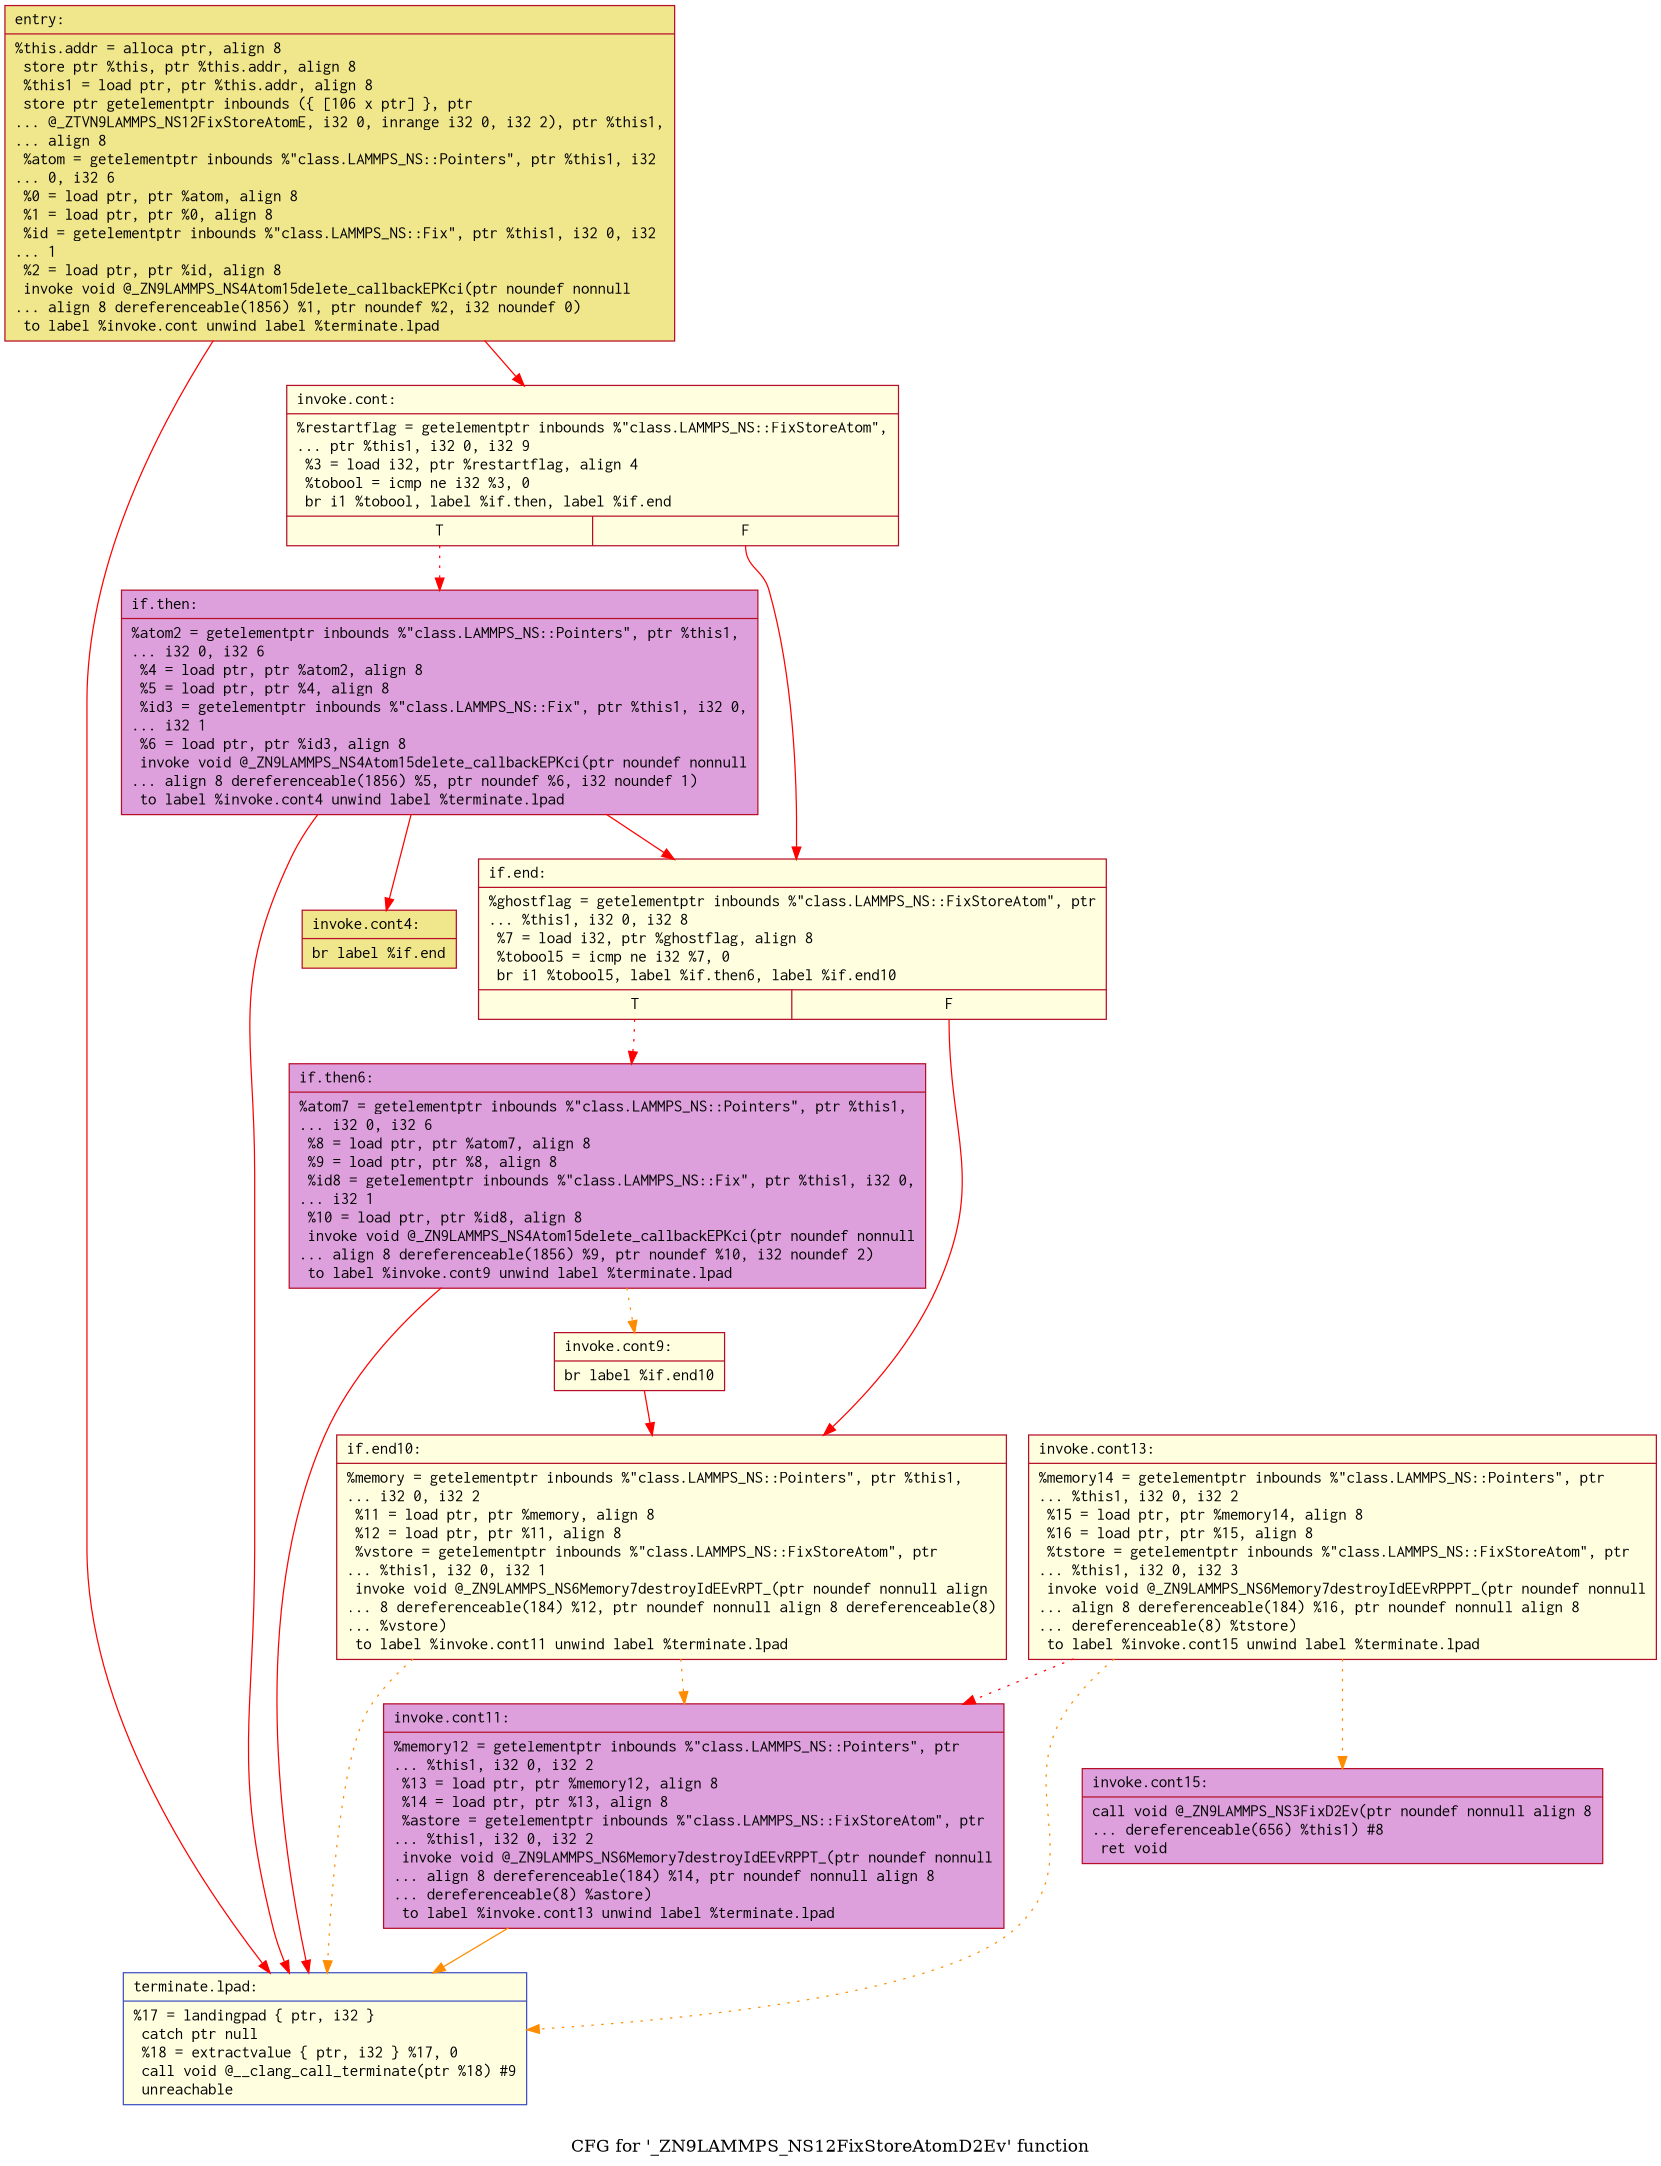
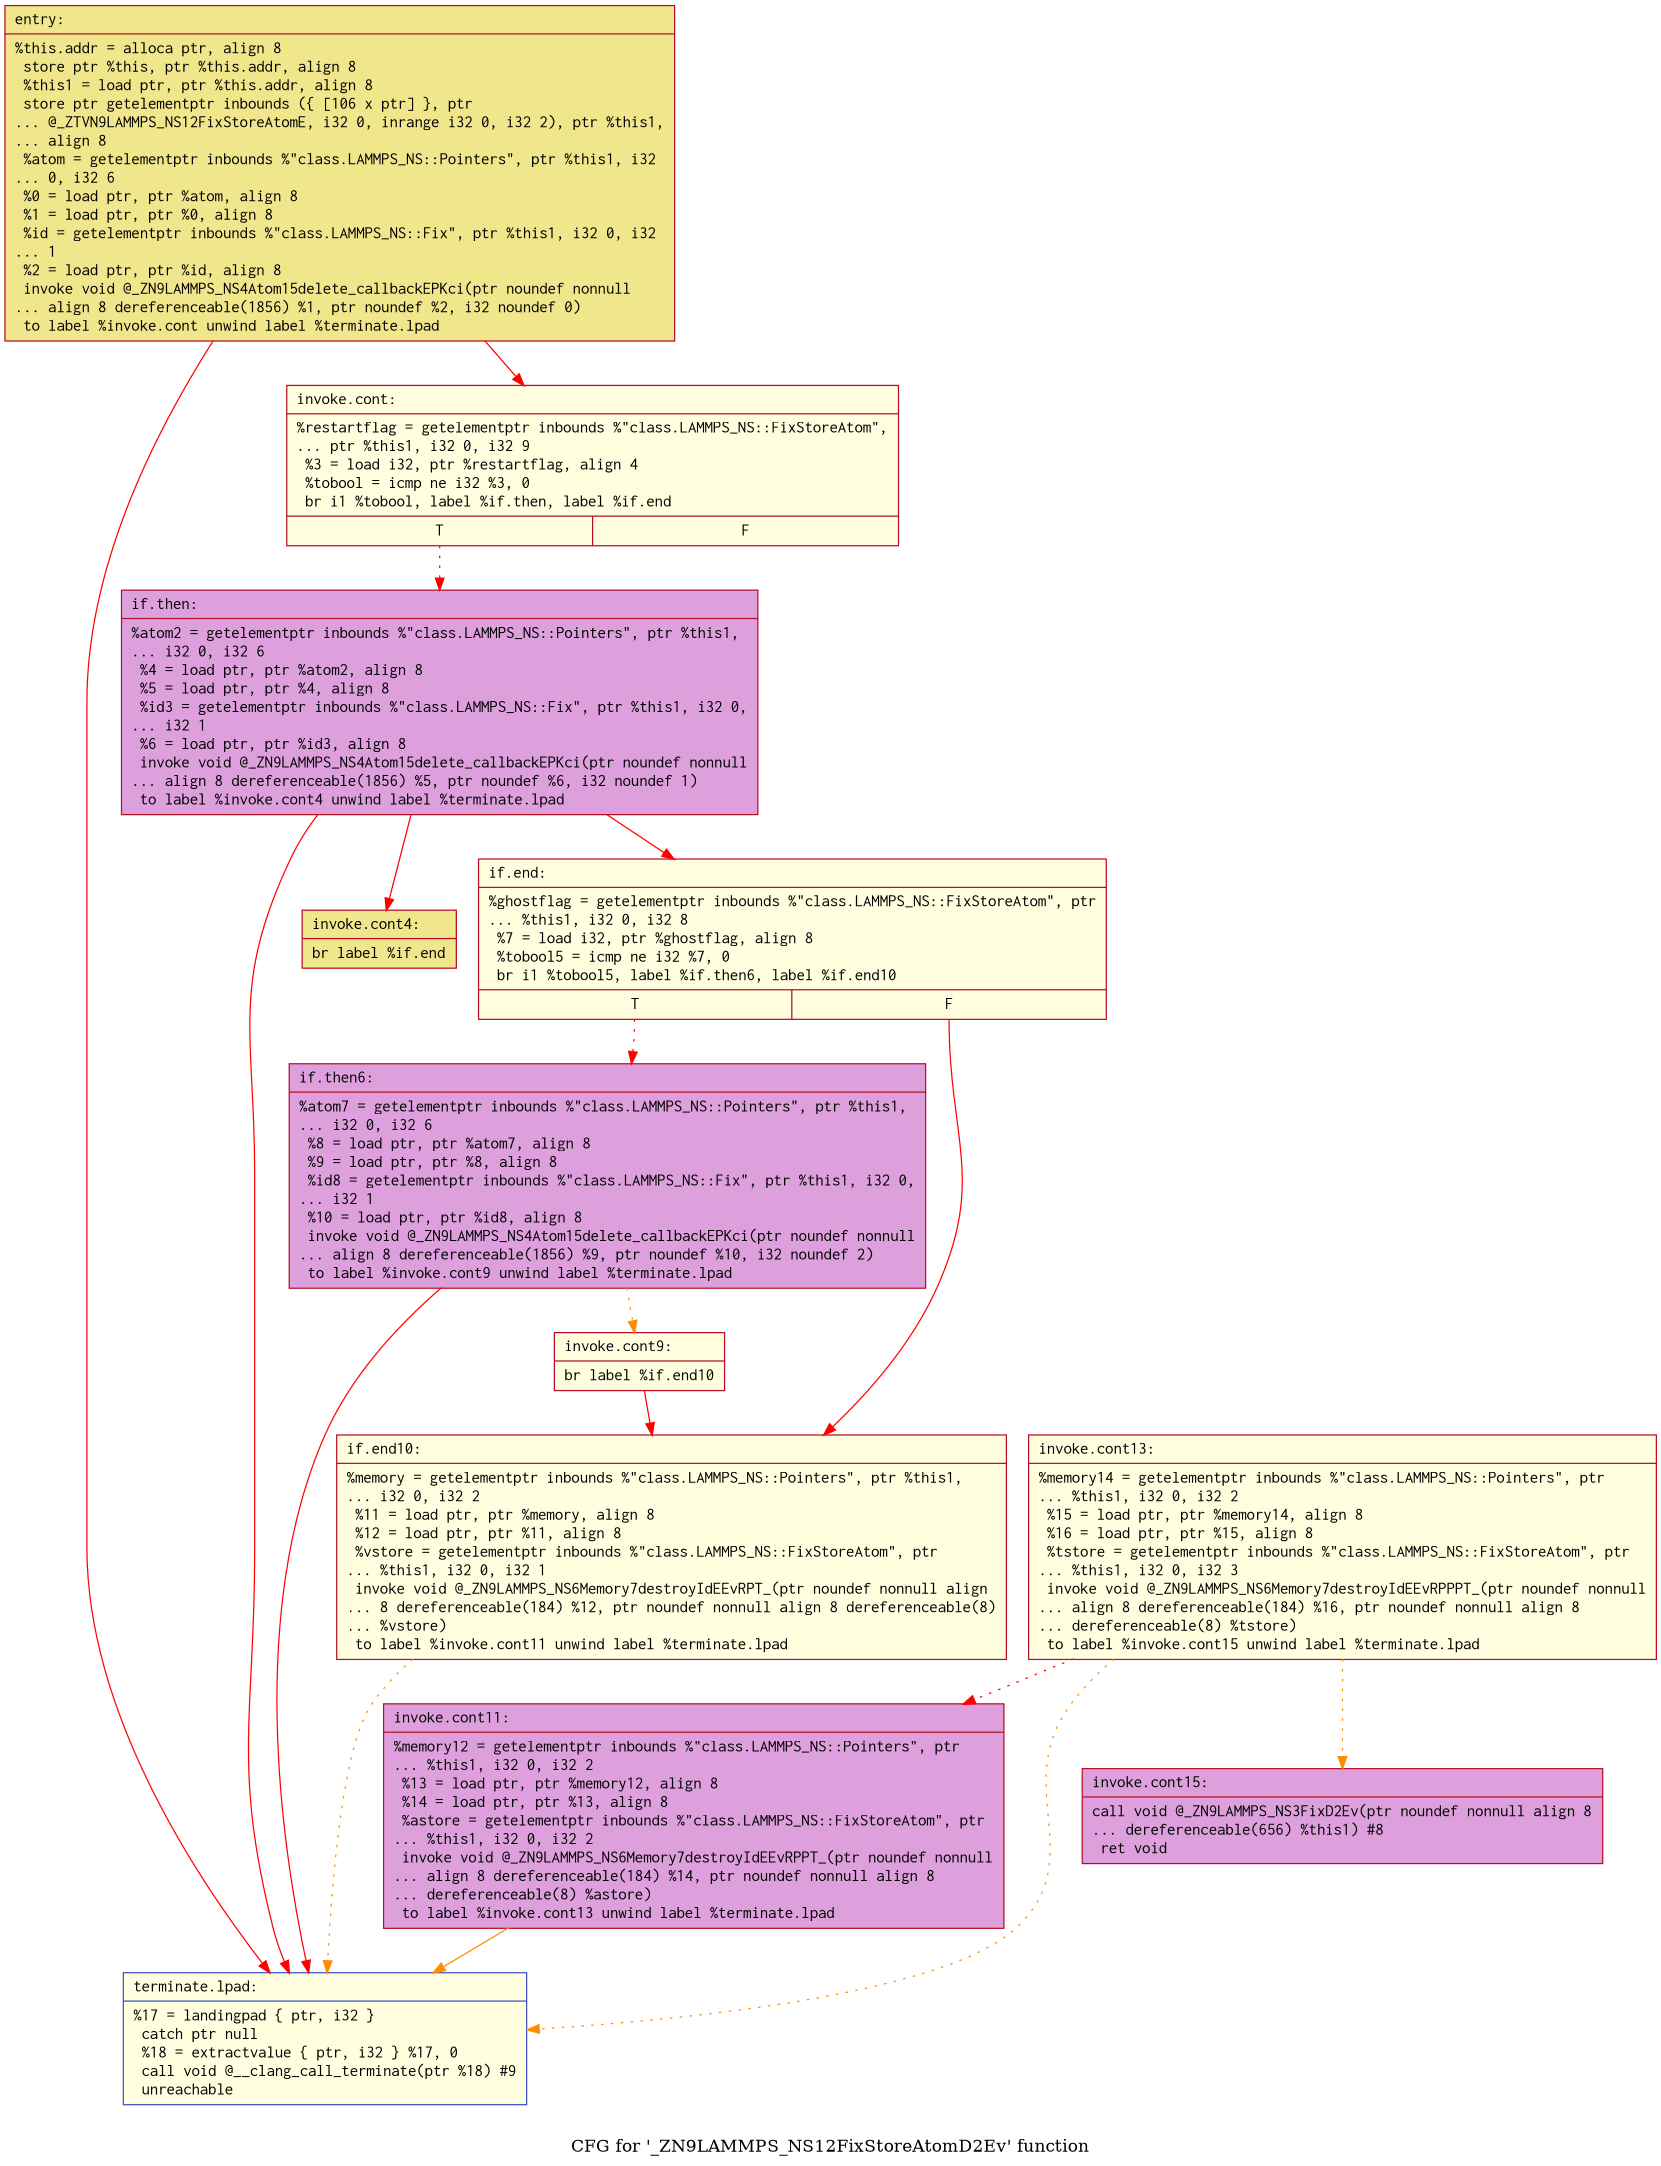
  digraph {
    label="CFG for '_ZN9LAMMPS_NS12FixStoreAtomD2Ev' function"
    node [color="#b70d28ff" fillcolor=lightyellow fontname=Courier shape=record style=filled]
    edge [color=red style=solid]
    n1 [fillcolor=khaki label="{entry:\l|  %this.addr = alloca ptr, align 8\l  store ptr %this, ptr %this.addr, align 8\l  %this1 = load ptr, ptr %this.addr, align 8\l  store ptr getelementptr inbounds (\{ [106 x ptr] \}, ptr\l... @_ZTVN9LAMMPS_NS12FixStoreAtomE, i32 0, inrange i32 0, i32 2), ptr %this1,\l... align 8\l  %atom = getelementptr inbounds %\"class.LAMMPS_NS::Pointers\", ptr %this1, i32\l... 0, i32 6\l  %0 = load ptr, ptr %atom, align 8\l  %1 = load ptr, ptr %0, align 8\l  %id = getelementptr inbounds %\"class.LAMMPS_NS::Fix\", ptr %this1, i32 0, i32\l... 1\l  %2 = load ptr, ptr %id, align 8\l  invoke void @_ZN9LAMMPS_NS4Atom15delete_callbackEPKci(ptr noundef nonnull\l... align 8 dereferenceable(1856) %1, ptr noundef %2, i32 noundef 0)\l          to label %invoke.cont unwind label %terminate.lpad\l}"]
    n2 [label="{invoke.cont:\l|  %restartflag = getelementptr inbounds %\"class.LAMMPS_NS::FixStoreAtom\",\l... ptr %this1, i32 0, i32 9\l  %3 = load i32, ptr %restartflag, align 4\l  %tobool = icmp ne i32 %3, 0\l  br i1 %tobool, label %if.then, label %if.end\l|{<s0>T|<s1>F}}"]
    n3 [color="#3d50c3ff" label="{terminate.lpad:\l|  %17 = landingpad \{ ptr, i32 \}\l          catch ptr null\l  %18 = extractvalue \{ ptr, i32 \} %17, 0\l  call void @__clang_call_terminate(ptr %18) #9\l  unreachable\l}"]
    n4 [fillcolor=plum label="{if.then:\l|  %atom2 = getelementptr inbounds %\"class.LAMMPS_NS::Pointers\", ptr %this1,\l... i32 0, i32 6\l  %4 = load ptr, ptr %atom2, align 8\l  %5 = load ptr, ptr %4, align 8\l  %id3 = getelementptr inbounds %\"class.LAMMPS_NS::Fix\", ptr %this1, i32 0,\l... i32 1\l  %6 = load ptr, ptr %id3, align 8\l  invoke void @_ZN9LAMMPS_NS4Atom15delete_callbackEPKci(ptr noundef nonnull\l... align 8 dereferenceable(1856) %5, ptr noundef %6, i32 noundef 1)\l          to label %invoke.cont4 unwind label %terminate.lpad\l}"]
    n5 [label="{if.end:\l|  %ghostflag = getelementptr inbounds %\"class.LAMMPS_NS::FixStoreAtom\", ptr\l... %this1, i32 0, i32 8\l  %7 = load i32, ptr %ghostflag, align 8\l  %tobool5 = icmp ne i32 %7, 0\l  br i1 %tobool5, label %if.then6, label %if.end10\l|{<s0>T|<s1>F}}"]
    n6 [fillcolor=khaki label="{invoke.cont4:\l|  br label %if.end\l}"]
    n7 [fillcolor=plum label="{if.then6:\l|  %atom7 = getelementptr inbounds %\"class.LAMMPS_NS::Pointers\", ptr %this1,\l... i32 0, i32 6\l  %8 = load ptr, ptr %atom7, align 8\l  %9 = load ptr, ptr %8, align 8\l  %id8 = getelementptr inbounds %\"class.LAMMPS_NS::Fix\", ptr %this1, i32 0,\l... i32 1\l  %10 = load ptr, ptr %id8, align 8\l  invoke void @_ZN9LAMMPS_NS4Atom15delete_callbackEPKci(ptr noundef nonnull\l... align 8 dereferenceable(1856) %9, ptr noundef %10, i32 noundef 2)\l          to label %invoke.cont9 unwind label %terminate.lpad\l}"]
    n8 [label="{if.end10:\l|  %memory = getelementptr inbounds %\"class.LAMMPS_NS::Pointers\", ptr %this1,\l... i32 0, i32 2\l  %11 = load ptr, ptr %memory, align 8\l  %12 = load ptr, ptr %11, align 8\l  %vstore = getelementptr inbounds %\"class.LAMMPS_NS::FixStoreAtom\", ptr\l... %this1, i32 0, i32 1\l  invoke void @_ZN9LAMMPS_NS6Memory7destroyIdEEvRPT_(ptr noundef nonnull align\l... 8 dereferenceable(184) %12, ptr noundef nonnull align 8 dereferenceable(8)\l... %vstore)\l          to label %invoke.cont11 unwind label %terminate.lpad\l}"]
    n9 [label="{invoke.cont9:\l|  br label %if.end10\l}"]
    n10 [fillcolor=plum label="{invoke.cont11:\l|  %memory12 = getelementptr inbounds %\"class.LAMMPS_NS::Pointers\", ptr\l... %this1, i32 0, i32 2\l  %13 = load ptr, ptr %memory12, align 8\l  %14 = load ptr, ptr %13, align 8\l  %astore = getelementptr inbounds %\"class.LAMMPS_NS::FixStoreAtom\", ptr\l... %this1, i32 0, i32 2\l  invoke void @_ZN9LAMMPS_NS6Memory7destroyIdEEvRPPT_(ptr noundef nonnull\l... align 8 dereferenceable(184) %14, ptr noundef nonnull align 8\l... dereferenceable(8) %astore)\l          to label %invoke.cont13 unwind label %terminate.lpad\l}"]
    n11 [label="{invoke.cont13:\l|  %memory14 = getelementptr inbounds %\"class.LAMMPS_NS::Pointers\", ptr\l... %this1, i32 0, i32 2\l  %15 = load ptr, ptr %memory14, align 8\l  %16 = load ptr, ptr %15, align 8\l  %tstore = getelementptr inbounds %\"class.LAMMPS_NS::FixStoreAtom\", ptr\l... %this1, i32 0, i32 3\l  invoke void @_ZN9LAMMPS_NS6Memory7destroyIdEEvRPPPT_(ptr noundef nonnull\l... align 8 dereferenceable(184) %16, ptr noundef nonnull align 8\l... dereferenceable(8) %tstore)\l          to label %invoke.cont15 unwind label %terminate.lpad\l}"]
    n12 [fillcolor=plum label="{invoke.cont15:\l|  call void @_ZN9LAMMPS_NS3FixD2Ev(ptr noundef nonnull align 8\l... dereferenceable(656) %this1) #8\l  ret void\l}"]
    n1 -> n2
    n1 -> n3
    n2 -> n4 [style=dotted tailport=s0]
-   n2 -> n5 [tailport=s1]
    n4 -> n3
    n4 -> n5
    n4 -> n6
    n5 -> n7 [style=dotted tailport=s0]
    n5 -> n8 [tailport=s1]
    n7 -> n3
    n7 -> n9 [color=darkorange style=dotted]
    n8 -> n3 [color=darkorange style=dotted]
-   n8 -> n10 [color=darkorange style=dotted]
    n9 -> n8
    n10 -> n3 [color=darkorange]
    n11 -> n3 [color=darkorange style=dotted]
    n11 -> n10 [style=dotted]
    n11 -> n12 [color=darkorange style=dotted]
  }
